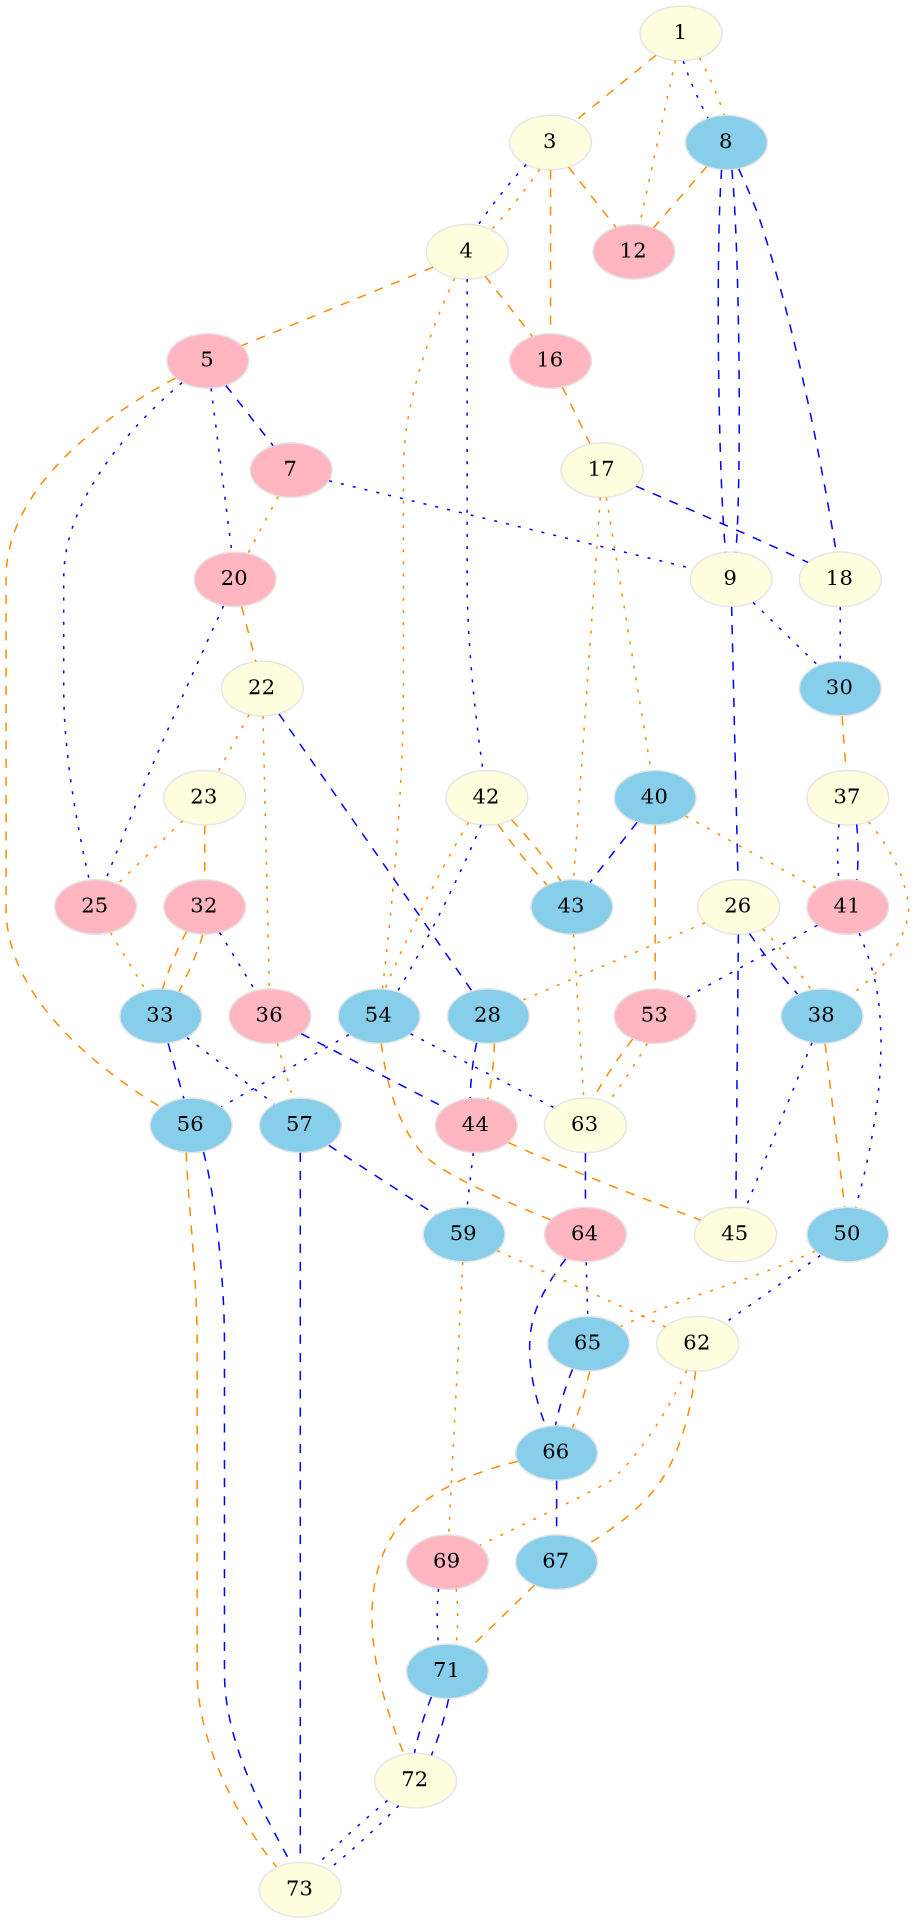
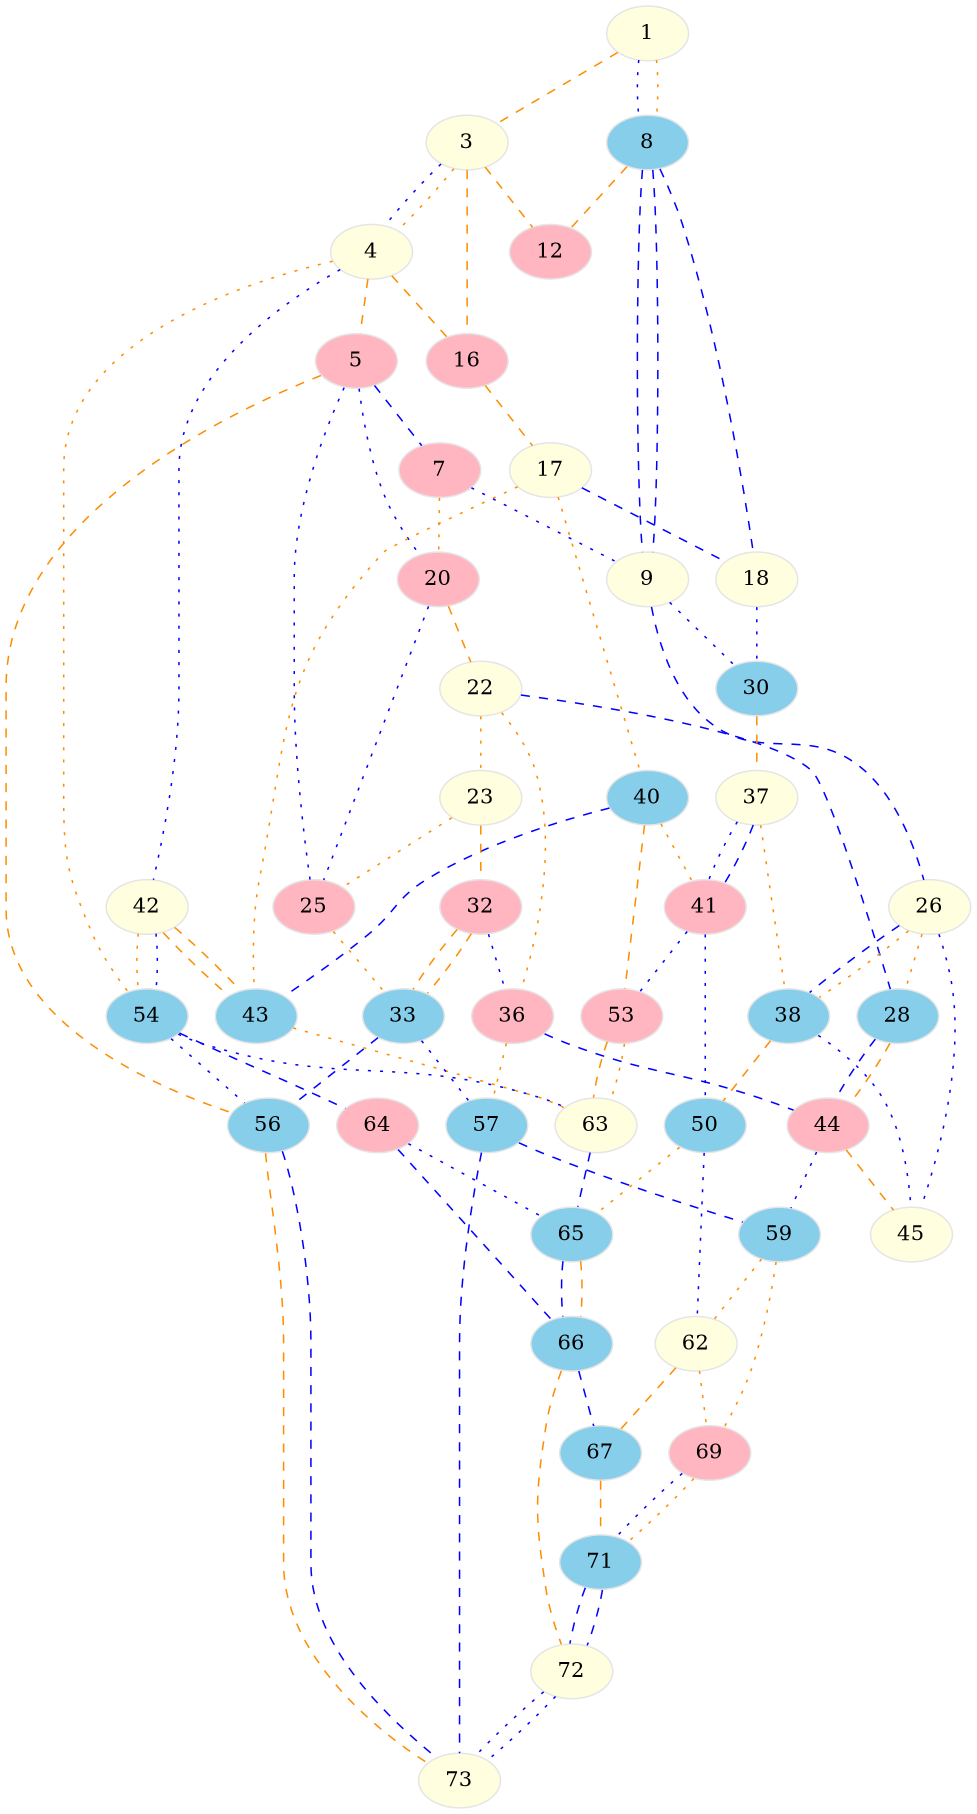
  graph {
    node [color=gray90 fillcolor=lightyellow style=filled]
    edge [color=darkorange style=dotted]
    1 [super="+2"]
    3 [super="+14"]
    8 [fillcolor=skyblue super="+13"]
    12 [fillcolor=lightpink]
    4 [super="+15"]
    16 [fillcolor=lightpink]
    9 [super="+10"]
    18 [super="+19"]
    5 [fillcolor=lightpink super="+6"]
    42
    54 [fillcolor=skyblue super="+74"]
    17 [super="+39"]
    7 [fillcolor=lightpink super="+11"]
    20 [fillcolor=lightpink super="+21"]
    25 [fillcolor=lightpink super="+31"]
    56 [fillcolor=skyblue]
    43 [fillcolor=skyblue super="+51"]
    63 [super="+70"]
    64 [fillcolor=lightpink super="+75"]
    22 [super="+29"]
    33 [fillcolor=skyblue super="+55"]
    73
    26 [super="+27"]
    30 [fillcolor=skyblue super="+34"]
    28 [fillcolor=skyblue]
    38 [fillcolor=skyblue super="+48"]
    n27 [label=45]
    37
    40 [fillcolor=skyblue super="+52"]
    41 [fillcolor=lightpink super="+49"]
    53 [fillcolor=lightpink]
    23 [super="+24"]
    36 [fillcolor=lightpink super="+45"]
    32 [fillcolor=lightpink super="+35"]
    44 [fillcolor=lightpink super="+47"]
    57 [fillcolor=skyblue super="+58"]
    50 [fillcolor=skyblue super="+61"]
    59 [fillcolor=skyblue super="+60"]
    62 [super="+68"]
    65 [fillcolor=skyblue]
    69 [fillcolor=lightpink]
    67 [fillcolor=skyblue]
    66 [fillcolor=skyblue super="+76"]
    71 [fillcolor=skyblue super="+77"]
    72 [super="+78"]
    1 -- 3 [style=dashed]
    1 -- 8 [color=blue]
    1 -- 8
-   1 -- 12
    3 -- 12 [style=dashed]
    3 -- 4 [color=blue]
    3 -- 4
    3 -- 16 [style=dashed]
    8 -- 12 [style=dashed]
    8 -- 9 [color=blue style=dashed]
    8 -- 9 [color=blue style=dashed]
    8 -- 18 [color=blue style=dashed]
    4 -- 16 [style=dashed]
    4 -- 5 [style=dashed]
    4 -- 42 [color=blue]
    4 -- 54
    16 -- 17 [style=dashed]
    9 -- 26 [color=blue style=dashed]
    9 -- 30 [color=blue]
    18 -- 30 [color=blue weight=2]
    5 -- 7 [color=blue style=dashed]
    5 -- 20 [color=blue]
    5 -- 25 [color=blue]
    5 -- 56 [style=dashed]
    42 -- 54
    42 -- 54 [color=blue]
    42 -- 43 [style=dashed]
    42 -- 43 [style=dashed]
    54 -- 56 [color=blue]
    54 -- 63 [color=blue]
-   54 -- 64 [style=dashed]
+   54 -- 64 [color=blue style=dashed]
    17 -- 18 [color=blue style=dashed]
    17 -- 43
    17 -- 40
    7 -- 9 [color=blue]
    7 -- 20
    20 -- 25 [color=blue]
    20 -- 22 [style=dashed]
    25 -- 33
    56 -- 73 [style=dashed]
    56 -- 73 [color=blue style=dashed]
    43 -- 63
-   63 -- 64 [color=blue style=dashed]
+   63 -- 65 [color=blue style=dashed]
    64 -- 65 [color=blue]
    64 -- 66 [color=blue style=dashed]
    22 -- 28 [color=blue style=dashed]
    22 -- 23
    22 -- 36
    33 -- 56 [color=blue style=dashed]
    33 -- 57 [color=blue]
    26 -- 28
    26 -- 38 [color=blue style=dashed]
    26 -- 38
-   26 -- n27 [color=blue style=dashed]
+   26 -- n27 [color=blue]
    30 -- 37 [style=dashed]
    28 -- 44 [color=blue style=dashed]
    28 -- 44 [style=dashed]
    38 -- n27 [color=blue]
    38 -- 50 [style=dashed]
    37 -- 38
    37 -- 41 [color=blue]
    37 -- 41 [color=blue style=dashed]
    40 -- 43 [color=blue style=dashed]
    40 -- 41
    40 -- 53 [style=dashed]
    41 -- 53 [color=blue]
    41 -- 50 [color=blue]
    53 -- 63 [style=dashed]
    53 -- 63
    23 -- 25
    23 -- 32 [style=dashed weight=2]
    36 -- 44 [color=blue style=dashed]
    36 -- 57
    32 -- 33 [style=dashed]
    32 -- 33 [style=dashed]
    32 -- 36 [color=blue]
    44 -- n27 [style=dashed]
    44 -- 59 [color=blue]
    57 -- 73 [color=blue style=dashed]
    57 -- 59 [color=blue style=dashed]
    50 -- 62 [color=blue]
    50 -- 65
    59 -- 62
    59 -- 69
    62 -- 69
    62 -- 67 [style=dashed]
    65 -- 66 [color=blue style=dashed]
    65 -- 66 [style=dashed]
    69 -- 71 [color=blue]
    69 -- 71
    67 -- 71 [style=dashed]
    66 -- 67 [color=blue style=dashed]
    66 -- 72 [style=dashed]
    71 -- 72 [color=blue style=dashed weight=2]
    71 -- 72 [color=blue style=dashed]
    72 -- 73 [color=blue]
    72 -- 73 [color=blue]
  }
